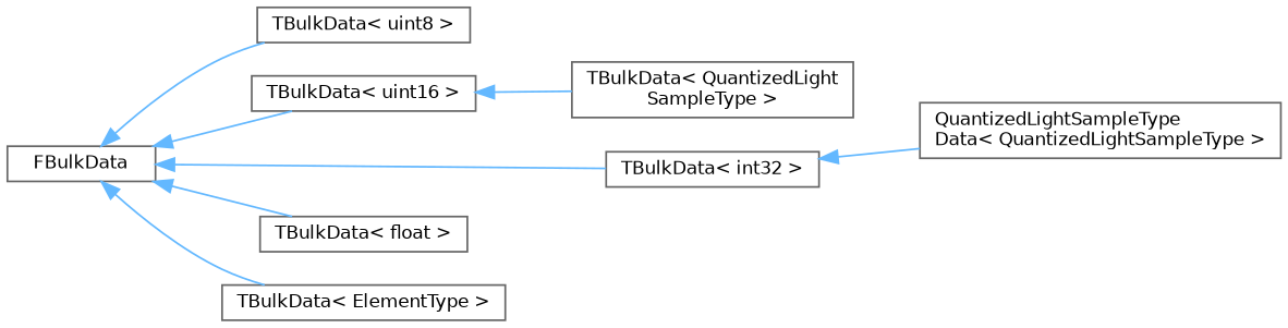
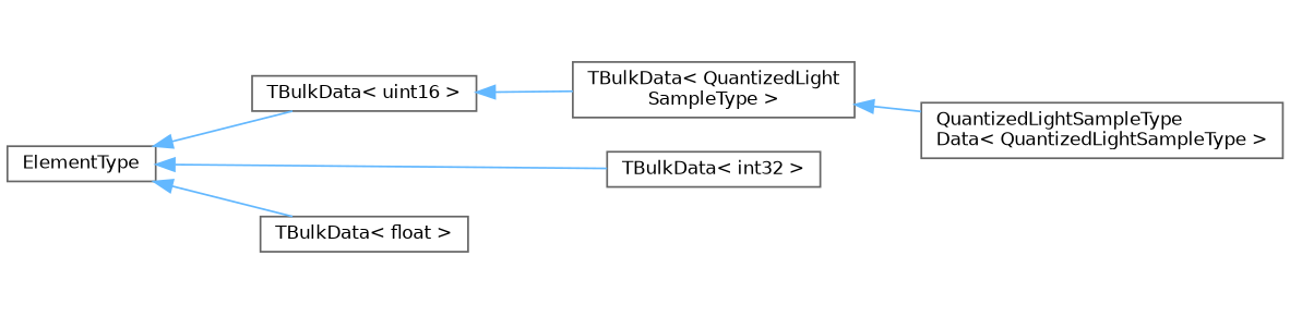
  digraph {
    rankdir=LR
    node [color=grey40 fillcolor=white fontname=Helvetica fontsize=10 shape=box style=filled]
    edge [color=steelblue1 dir=back fontname=Helvetica fontsize=10 labelfontname=Helvetica labelfontsize=10 style=solid]
-   n1 [height=0.2 label=FBulkData width=0.4]
-   n2 [height=0.2 label="TBulkData\< uint8 \>" width=0.4]
+   n1 [height=0.2 label=ElementType width=0.4]
    n3 [height=0.2 label="TBulkData\< uint16 \>" width=0.4]
    n4 [height=0.2 label="TBulkData\< int32 \>" width=0.4]
    n5 [height=0.2 label="TBulkData\< float \>" width=0.4]
-   n6 [height=0.2 label="TBulkData\< ElementType \>" width=0.4]
    n7 [height=0.2 label="TBulkData\< QuantizedLight\lSampleType \>" width=0.4]
    n8 [height=0.2 label="QuantizedLightSampleType\lData\< QuantizedLightSampleType \>" width=0.4]
-   n1 -> n2
    n1 -> n3
    n1 -> n4
    n1 -> n5
-   n1 -> n6
    n3 -> n7
-   n4 -> n8
+   n7 -> n8
  }
